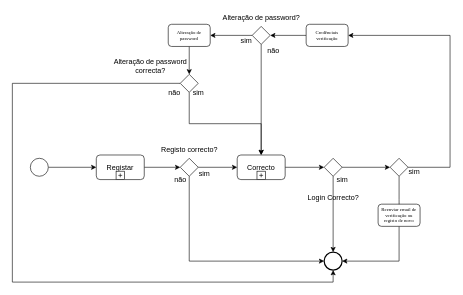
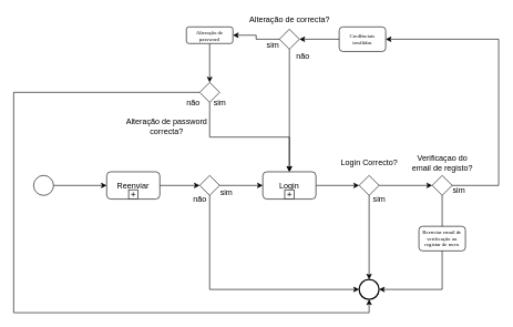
  <mxCell id="0" />
  <mxCell id="1" parent="0" />
  <mxCell id="2" style="edgeStyle=orthogonalEdgeStyle;rounded=0;orthogonalLoop=1;jettySize=auto;html=1;exitX=1;exitY=0.5;exitDx=0;exitDy=0;entryX=0;entryY=0.5;entryDx=0;entryDy=0;" edge="1" parent="1" source="3" target="40"><mxGeometry relative="1" as="geometry" /></mxCell>
  <mxCell id="3" value="" style="ellipse;whiteSpace=wrap;html=1;rounded=0;shadow=0;labelBackgroundColor=none;strokeWidth=1;fontFamily=Verdana;fontSize=8;align=center;" vertex="1" parent="1"><mxGeometry x="50" y="263.5" width="30" height="30" as="geometry" /></mxCell>
  <mxCell id="4" style="edgeStyle=orthogonalEdgeStyle;rounded=0;orthogonalLoop=1;jettySize=auto;html=1;exitX=0.5;exitY=1;exitDx=0;exitDy=0;exitPerimeter=0;entryX=0;entryY=0.5;entryDx=0;entryDy=0;" edge="1" parent="1" source="6" target="9"><mxGeometry relative="1" as="geometry" /></mxCell>
  <mxCell id="5" style="edgeStyle=orthogonalEdgeStyle;rounded=0;orthogonalLoop=1;jettySize=auto;html=1;exitX=1;exitY=0.5;exitDx=0;exitDy=0;exitPerimeter=0;entryX=0;entryY=0.5;entryDx=0;entryDy=0;" edge="1" parent="1" source="6" target="43"><mxGeometry relative="1" as="geometry" /></mxCell>
  <mxCell id="6" value="" style="strokeWidth=1;html=1;shape=mxgraph.flowchart.decision;whiteSpace=wrap;rounded=1;shadow=0;labelBackgroundColor=none;fontFamily=Verdana;fontSize=8;align=center;" vertex="1" parent="1"><mxGeometry x="300" y="263.5" width="30" height="30" as="geometry" /></mxCell>
- <mxCell id="7" value="Registo correcto?" style="text;html=1;align=center;verticalAlign=middle;resizable=0;points=[];autosize=1;" vertex="1" parent="1"><mxGeometry x="260" y="240" width="110" height="20" as="geometry" /></mxCell>
  <mxCell id="8" value="sim" style="text;html=1;align=center;verticalAlign=middle;resizable=0;points=[];autosize=1;" vertex="1" parent="1"><mxGeometry x="320" y="279" width="40" height="20" as="geometry" /></mxCell>
  <mxCell id="9" value="" style="ellipse;whiteSpace=wrap;html=1;rounded=0;shadow=0;labelBackgroundColor=none;strokeWidth=2;fontFamily=Verdana;fontSize=8;align=center;" vertex="1" parent="1"><mxGeometry x="540" y="420" width="30" height="30" as="geometry" /></mxCell>
  <mxCell id="10" value="não" style="text;html=1;align=center;verticalAlign=middle;resizable=0;points=[];autosize=1;" vertex="1" parent="1"><mxGeometry x="280" y="290" width="40" height="20" as="geometry" /></mxCell>
  <mxCell id="11" style="edgeStyle=orthogonalEdgeStyle;rounded=0;orthogonalLoop=1;jettySize=auto;html=1;exitX=0.5;exitY=1;exitDx=0;exitDy=0;exitPerimeter=0;entryX=0.5;entryY=0;entryDx=0;entryDy=0;" edge="1" parent="1" source="13" target="9"><mxGeometry relative="1" as="geometry" /></mxCell>
  <mxCell id="12" style="edgeStyle=orthogonalEdgeStyle;rounded=0;orthogonalLoop=1;jettySize=auto;html=1;exitX=1;exitY=0.5;exitDx=0;exitDy=0;exitPerimeter=0;entryX=0;entryY=0.5;entryDx=0;entryDy=0;entryPerimeter=0;" edge="1" parent="1" source="13" target="18"><mxGeometry relative="1" as="geometry" /></mxCell>
  <mxCell id="13" value="" style="strokeWidth=1;html=1;shape=mxgraph.flowchart.decision;whiteSpace=wrap;rounded=1;shadow=0;labelBackgroundColor=none;fontFamily=Verdana;fontSize=8;align=center;" vertex="1" parent="1"><mxGeometry x="540" y="263.5" width="30" height="30" as="geometry" /></mxCell>
- <mxCell id="14" value="Login Correcto?" style="text;html=1;align=center;verticalAlign=middle;resizable=0;points=[];autosize=1;" vertex="1" parent="1"><mxGeometry x="505" y="320" width="100" height="20" as="geometry" /></mxCell>
+ <mxCell id="14" value="Login Correcto?" style="text;html=1;align=center;verticalAlign=middle;resizable=0;points=[];autosize=1;" vertex="1" parent="1"><mxGeometry x="505" y="235" width="100" height="20" as="geometry" /></mxCell>
  <mxCell id="15" value="sim" style="text;html=1;align=center;verticalAlign=middle;resizable=0;points=[];autosize=1;" vertex="1" parent="1"><mxGeometry x="550" y="290" width="40" height="20" as="geometry" /></mxCell>
  <mxCell id="16" style="edgeStyle=orthogonalEdgeStyle;rounded=0;orthogonalLoop=1;jettySize=auto;html=1;exitX=0.5;exitY=1;exitDx=0;exitDy=0;exitPerimeter=0;" edge="1" parent="1" source="18"><mxGeometry relative="1" as="geometry"><mxPoint x="665.207" y="370" as="targetPoint" /></mxGeometry></mxCell>
  <mxCell id="17" style="edgeStyle=orthogonalEdgeStyle;rounded=0;orthogonalLoop=1;jettySize=auto;html=1;exitX=1;exitY=0.5;exitDx=0;exitDy=0;exitPerimeter=0;entryX=1;entryY=0.5;entryDx=0;entryDy=0;" edge="1" parent="1" source="18" target="24"><mxGeometry relative="1" as="geometry"><Array as="points"><mxPoint x="750" y="279" /><mxPoint x="750" y="59" /></Array></mxGeometry></mxCell>
  <mxCell id="18" value="" style="strokeWidth=1;html=1;shape=mxgraph.flowchart.decision;whiteSpace=wrap;rounded=1;shadow=0;labelBackgroundColor=none;fontFamily=Verdana;fontSize=8;align=center;" vertex="1" parent="1"><mxGeometry x="650" y="263.5" width="30" height="30" as="geometry" /></mxCell>
+ <mxCell id="19" value="Verificaçao do &lt;br&gt;email de registo?" style="text;html=1;align=center;verticalAlign=middle;resizable=0;points=[];autosize=1;" vertex="1" parent="1"><mxGeometry x="610" y="230" width="110" height="30" as="geometry" /></mxCell>
  <mxCell id="20" value="sim" style="text;html=1;align=center;verticalAlign=middle;resizable=0;points=[];autosize=1;" vertex="1" parent="1"><mxGeometry x="670" y="277" width="40" height="20" as="geometry" /></mxCell>
  <mxCell id="21" style="edgeStyle=orthogonalEdgeStyle;rounded=0;orthogonalLoop=1;jettySize=auto;html=1;exitX=0.5;exitY=1;exitDx=0;exitDy=0;entryX=1;entryY=0.5;entryDx=0;entryDy=0;" edge="1" parent="1" source="22" target="9"><mxGeometry relative="1" as="geometry" /></mxCell>
- <mxCell id="22" value="Reenviar email de verificação ou registo de novo" style="rounded=1;whiteSpace=wrap;html=1;shadow=0;labelBackgroundColor=none;strokeWidth=1;fontFamily=Verdana;fontSize=8;align=center;" vertex="1" parent="1"><mxGeometry x="630" y="340" width="70" height="37" as="geometry" /></mxCell>
+ <mxCell id="22" value="Reenviar email de verificação ou registar de novo" style="rounded=1;whiteSpace=wrap;html=1;shadow=0;labelBackgroundColor=none;strokeWidth=1;fontFamily=Verdana;fontSize=8;align=center;" vertex="1" parent="1"><mxGeometry x="630" y="340" width="70" height="37" as="geometry" /></mxCell>
  <mxCell id="23" style="edgeStyle=orthogonalEdgeStyle;rounded=0;orthogonalLoop=1;jettySize=auto;html=1;exitX=0;exitY=0.5;exitDx=0;exitDy=0;entryX=1;entryY=0.5;entryDx=0;entryDy=0;entryPerimeter=0;" edge="1" parent="1" source="24" target="27"><mxGeometry relative="1" as="geometry" /></mxCell>
- <mxCell id="24" value="Credênciais verificação" style="rounded=1;whiteSpace=wrap;html=1;shadow=0;labelBackgroundColor=none;strokeWidth=1;fontFamily=Verdana;fontSize=8;align=center;" vertex="1" parent="1"><mxGeometry x="510" y="40" width="70" height="37" as="geometry" /></mxCell>
+ <mxCell id="24" value="Credênciais inválidas" style="rounded=1;whiteSpace=wrap;html=1;shadow=0;labelBackgroundColor=none;strokeWidth=1;fontFamily=Verdana;fontSize=8;align=center;" vertex="1" parent="1"><mxGeometry x="510" y="40" width="70" height="37" as="geometry" /></mxCell>
  <mxCell id="25" style="edgeStyle=orthogonalEdgeStyle;rounded=0;orthogonalLoop=1;jettySize=auto;html=1;exitX=0;exitY=0.5;exitDx=0;exitDy=0;exitPerimeter=0;entryX=1;entryY=0.5;entryDx=0;entryDy=0;" edge="1" parent="1" source="27" target="31"><mxGeometry relative="1" as="geometry" /></mxCell>
  <mxCell id="26" style="edgeStyle=orthogonalEdgeStyle;rounded=0;orthogonalLoop=1;jettySize=auto;html=1;exitX=0.5;exitY=1;exitDx=0;exitDy=0;exitPerimeter=0;entryX=0.5;entryY=0;entryDx=0;entryDy=0;" edge="1" parent="1" source="27" target="43"><mxGeometry relative="1" as="geometry" /></mxCell>
  <mxCell id="27" value="" style="strokeWidth=1;html=1;shape=mxgraph.flowchart.decision;whiteSpace=wrap;rounded=1;shadow=0;labelBackgroundColor=none;fontFamily=Verdana;fontSize=8;align=center;" vertex="1" parent="1"><mxGeometry x="420" y="43.5" width="30" height="30" as="geometry" /></mxCell>
- <mxCell id="28" value="Alteração de password?" style="text;html=1;align=center;verticalAlign=middle;resizable=0;points=[];autosize=1;" vertex="1" parent="1"><mxGeometry x="360" y="20" width="150" height="20" as="geometry" /></mxCell>
+ <mxCell id="28" value="Alteração de correcta?" style="text;html=1;align=center;verticalAlign=middle;resizable=0;points=[];autosize=1;" vertex="1" parent="1"><mxGeometry x="360" y="20" width="150" height="20" as="geometry" /></mxCell>
  <mxCell id="29" value="não" style="text;html=1;align=center;verticalAlign=middle;resizable=0;points=[];autosize=1;" vertex="1" parent="1"><mxGeometry x="435" y="73.5" width="40" height="20" as="geometry" /></mxCell>
  <mxCell id="30" style="edgeStyle=orthogonalEdgeStyle;rounded=0;orthogonalLoop=1;jettySize=auto;html=1;exitX=0.5;exitY=1;exitDx=0;exitDy=0;entryX=0.5;entryY=0;entryDx=0;entryDy=0;entryPerimeter=0;" edge="1" parent="1" source="31" target="34"><mxGeometry relative="1" as="geometry" /></mxCell>
- <mxCell id="31" value="Alteração de password" style="rounded=1;whiteSpace=wrap;html=1;shadow=0;labelBackgroundColor=none;strokeWidth=1;fontFamily=Verdana;fontSize=8;align=center;" vertex="1" parent="1"><mxGeometry x="280" y="40" width="70" height="37" as="geometry" /></mxCell>
+ <mxCell id="31" value="Alteração de password" style="rounded=1;whiteSpace=wrap;html=1;shadow=0;labelBackgroundColor=none;strokeWidth=1;fontFamily=Verdana;fontSize=8;align=center;" vertex="1" parent="1"><mxGeometry x="280" y="40" width="70" height="25" as="geometry" /></mxCell>
  <mxCell id="32" style="edgeStyle=orthogonalEdgeStyle;rounded=0;orthogonalLoop=1;jettySize=auto;html=1;exitX=0.5;exitY=1;exitDx=0;exitDy=0;exitPerimeter=0;entryX=0.5;entryY=0;entryDx=0;entryDy=0;" edge="1" parent="1" source="34" target="43"><mxGeometry relative="1" as="geometry" /></mxCell>
  <mxCell id="33" style="edgeStyle=orthogonalEdgeStyle;rounded=0;orthogonalLoop=1;jettySize=auto;html=1;exitX=0;exitY=0.5;exitDx=0;exitDy=0;exitPerimeter=0;entryX=0.5;entryY=1;entryDx=0;entryDy=0;" edge="1" parent="1" source="34" target="9"><mxGeometry relative="1" as="geometry"><Array as="points"><mxPoint x="20" y="138" /><mxPoint x="20" y="470" /><mxPoint x="555" y="470" /></Array></mxGeometry></mxCell>
  <mxCell id="34" value="" style="strokeWidth=1;html=1;shape=mxgraph.flowchart.decision;whiteSpace=wrap;rounded=1;shadow=0;labelBackgroundColor=none;fontFamily=Verdana;fontSize=8;align=center;" vertex="1" parent="1"><mxGeometry x="300" y="123.5" width="30" height="30" as="geometry" /></mxCell>
  <mxCell id="35" value="sim" style="text;html=1;align=center;verticalAlign=middle;resizable=0;points=[];autosize=1;" vertex="1" parent="1"><mxGeometry x="390" y="57" width="40" height="20" as="geometry" /></mxCell>
  <mxCell id="36" value="sim" style="text;html=1;align=center;verticalAlign=middle;resizable=0;points=[];autosize=1;" vertex="1" parent="1"><mxGeometry x="310" y="144.5" width="40" height="20" as="geometry" /></mxCell>
  <mxCell id="37" value="não" style="text;html=1;align=center;verticalAlign=middle;resizable=0;points=[];autosize=1;" vertex="1" parent="1"><mxGeometry x="270" y="144.5" width="40" height="20" as="geometry" /></mxCell>
- <mxCell id="38" value="Alteração de password &lt;br&gt;correcta?" style="text;html=1;align=center;verticalAlign=middle;resizable=0;points=[];autosize=1;" vertex="1" parent="1"><mxGeometry x="180" y="93.5" width="140" height="30" as="geometry" /></mxCell>
+ <mxCell id="38" value="Alteração de password &lt;br&gt;correcta?" style="text;html=1;align=center;verticalAlign=middle;resizable=0;points=[];autosize=1;" vertex="1" parent="1"><mxGeometry x="180" y="173.5" width="140" height="30" as="geometry" /></mxCell>
  <mxCell id="39" style="edgeStyle=orthogonalEdgeStyle;rounded=0;orthogonalLoop=1;jettySize=auto;html=1;exitX=1;exitY=0.5;exitDx=0;exitDy=0;entryX=0;entryY=0.5;entryDx=0;entryDy=0;entryPerimeter=0;" edge="1" parent="1" source="40" target="6"><mxGeometry relative="1" as="geometry" /></mxCell>
- <mxCell id="40" value="Registar" style="html=1;whiteSpace=wrap;rounded=1;dropTarget=0;" vertex="1" parent="1"><mxGeometry x="160" y="258" width="80" height="41" as="geometry" /></mxCell>
+ <mxCell id="40" value="Reenviar" style="html=1;whiteSpace=wrap;rounded=1;dropTarget=0;" vertex="1" parent="1"><mxGeometry x="160" y="258" width="80" height="41" as="geometry" /></mxCell>
  <mxCell id="41" value="" style="html=1;shape=plus;outlineConnect=0;" vertex="1" parent="40"><mxGeometry x="0.5" y="1" width="14" height="14" relative="1" as="geometry"><mxPoint x="-7" y="-14" as="offset" /></mxGeometry></mxCell>
  <mxCell id="42" style="edgeStyle=orthogonalEdgeStyle;rounded=0;orthogonalLoop=1;jettySize=auto;html=1;exitX=1;exitY=0.5;exitDx=0;exitDy=0;" edge="1" parent="1" source="43" target="13"><mxGeometry relative="1" as="geometry" /></mxCell>
- <mxCell id="43" value="Correcto" style="html=1;whiteSpace=wrap;rounded=1;dropTarget=0;" vertex="1" parent="1"><mxGeometry x="395" y="258" width="80" height="41" as="geometry" /></mxCell>
+ <mxCell id="43" value="Login" style="html=1;whiteSpace=wrap;rounded=1;dropTarget=0;" vertex="1" parent="1"><mxGeometry x="395" y="258" width="80" height="41" as="geometry" /></mxCell>
  <mxCell id="44" value="" style="html=1;shape=plus;outlineConnect=0;" vertex="1" parent="43"><mxGeometry x="0.5" y="1" width="14" height="14" relative="1" as="geometry"><mxPoint x="-7" y="-14" as="offset" /></mxGeometry></mxCell>
